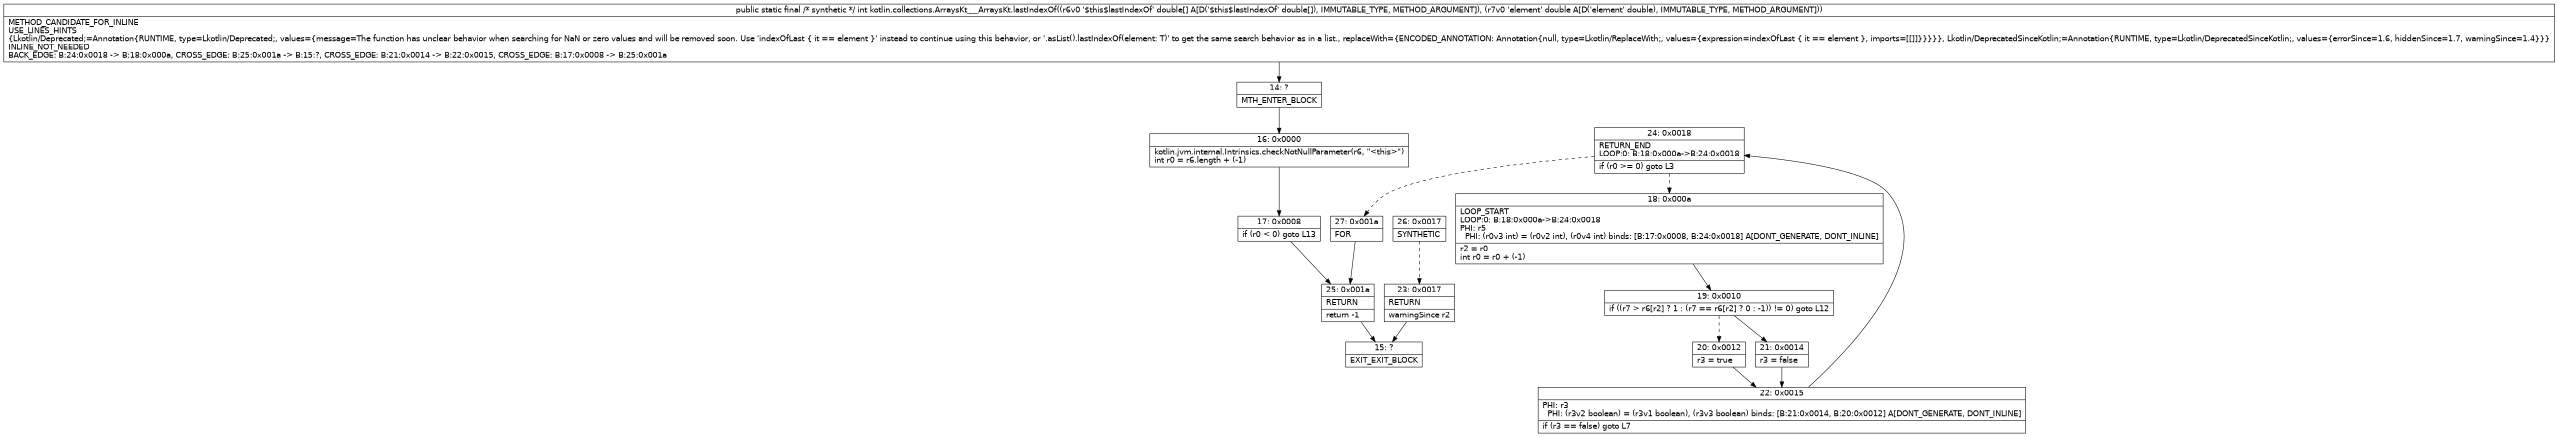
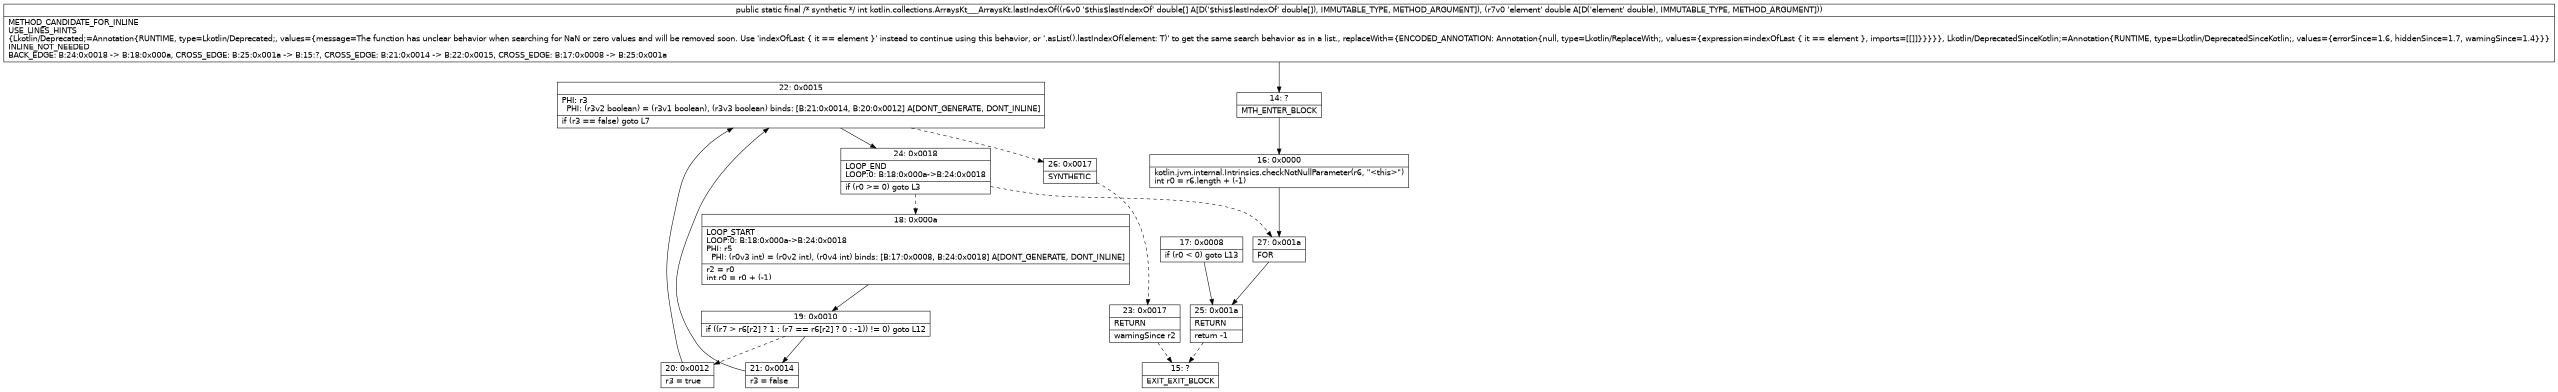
  digraph {
    fontname="DejaVu Sans"
    node [fontname="DejaVu Sans" shape=record]
    edge [fontname="DejaVu Sans"]
    n1 [label="{14\:\ ?|MTH_ENTER_BLOCK\l}"]
    n2 [label="{16\:\ 0x0000|kotlin.jvm.internal.Intrinsics.checkNotNullParameter(r6, \"\<this\>\")\lint r0 = r6.length + (\-1)\l}"]
    n3 [label="{17\:\ 0x0008|if (r0 \< 0) goto L13\l}"]
    n4 [label="{25\:\ 0x001a|RETURN\l|return \-1\l}"]
    n5 [label="{18\:\ 0x000a|LOOP_START\lLOOP:0: B:18:0x000a\-\>B:24:0x0018\lPHI: r5 \l  PHI: (r0v3 int) = (r0v2 int), (r0v4 int) binds: [B:17:0x0008, B:24:0x0018] A[DONT_GENERATE, DONT_INLINE]\l|r2 = r0\lint r0 = r0 + (\-1)\l}"]
    n6 [label="{19\:\ 0x0010|if ((r7 \> r6[r2] ? 1 : (r7 == r6[r2] ? 0 : \-1)) != 0) goto L12\l}"]
    n7 [label="{15\:\ ?|EXIT_EXIT_BLOCK\l}"]
    n8 [label="{20\:\ 0x0012|r3 = true\l}"]
    n9 [label="{21\:\ 0x0014|r3 = false\l}"]
    n10 [label="{22\:\ 0x0015|PHI: r3 \l  PHI: (r3v2 boolean) = (r3v1 boolean), (r3v3 boolean) binds: [B:21:0x0014, B:20:0x0012] A[DONT_GENERATE, DONT_INLINE]\l|if (r3 == false) goto L7\l}"]
-   n11 [label="{24\:\ 0x0018|RETURN_END\lLOOP:0: B:18:0x000a\-\>B:24:0x0018\l|if (r0 \>= 0) goto L3\l}"]
+   n11 [label="{24\:\ 0x0018|LOOP_END\lLOOP:0: B:18:0x000a\-\>B:24:0x0018\l|if (r0 \>= 0) goto L3\l}"]
    n12 [label="{26\:\ 0x0017|SYNTHETIC\l}"]
    n13 [label="{27\:\ 0x001a|FOR\l}"]
    n14 [label="{23\:\ 0x0017|RETURN\l|warningSince r2\l}"]
    n15 [label="{public static final \/* synthetic *\/ int kotlin.collections.ArraysKt___ArraysKt.lastIndexOf((r6v0 '$this$lastIndexOf' double[] A[D('$this$lastIndexOf' double[]), IMMUTABLE_TYPE, METHOD_ARGUMENT]), (r7v0 'element' double A[D('element' double), IMMUTABLE_TYPE, METHOD_ARGUMENT]))  | METHOD_CANDIDATE_FOR_INLINE\lUSE_LINES_HINTS\l\{Lkotlin\/Deprecated;=Annotation\{RUNTIME, type=Lkotlin\/Deprecated;, values=\{message=The function has unclear behavior when searching for NaN or zero values and will be removed soon. Use 'indexOfLast \{ it == element \}' instead to continue using this behavior, or '.asList().lastIndexOf(element: T)' to get the same search behavior as in a list., replaceWith=\{ENCODED_ANNOTATION: Annotation\{null, type=Lkotlin\/ReplaceWith;, values=\{expression=indexOfLast \{ it == element \}, imports=[[]]\}\}\}\}\}, Lkotlin\/DeprecatedSinceKotlin;=Annotation\{RUNTIME, type=Lkotlin\/DeprecatedSinceKotlin;, values=\{errorSince=1.6, hiddenSince=1.7, warningSince=1.4\}\}\}\lINLINE_NOT_NEEDED\lBACK_EDGE: B:24:0x0018 \-\> B:18:0x000a, CROSS_EDGE: B:25:0x001a \-\> B:15:?, CROSS_EDGE: B:21:0x0014 \-\> B:22:0x0015, CROSS_EDGE: B:17:0x0008 \-\> B:25:0x001a\l}"]
    n1 -> n2
-   n2 -> n3
+   n2 -> n13
    n3 -> n4
-   n4 -> n7
+   n4 -> n7 [style=dashed]
    n5 -> n6
    n6 -> n8 [style=dashed]
    n6 -> n9
    n8 -> n10
    n9 -> n10
    n10 -> n11
+   n10 -> n12 [style=dashed]
    n11 -> n5 [style=dashed]
    n11 -> n13 [style=dashed]
    n12 -> n14 [style=dashed]
    n13 -> n4
-   n14 -> n7
+   n14 -> n7 [style=dashed]
    n15 -> n1
  }
